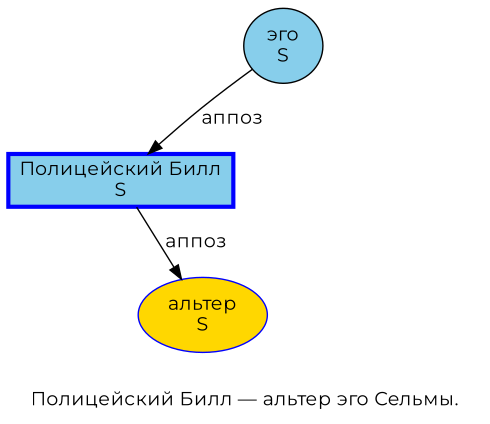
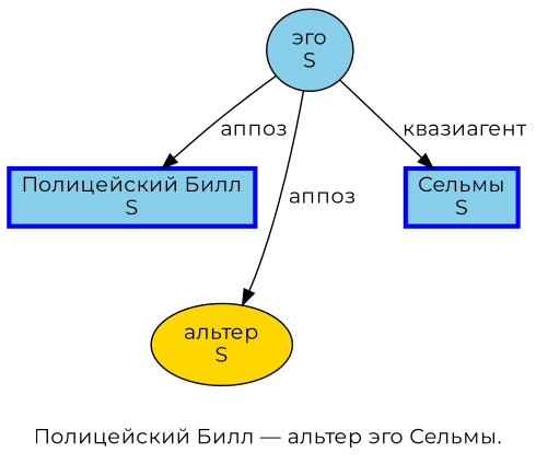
  digraph {
    fontname=Montserrat
    label="Полицейский Билл — альтер эго Сельмы."
    node [fillcolor=skyblue fontname=Montserrat penwidth=3 shape=box style=filled]
    edge [fontname=Montserrat]
    n1 [color=blue label="Полицейский Билл\nS"]
-   n2 [fillcolor=gold label="альтер\nS" penwidth=1 shape=ellipse color=blue]
+   n2 [fillcolor=gold label="альтер\nS" penwidth=1 shape=ellipse]
    n3 [label="эго\nS" penwidth=1 shape=ellipse]
-   n1 -> n2 [label="аппоз"]
+   n4 [color=blue label="Сельмы\nS"]
+   n3 -> n2 [label="аппоз"]
    n3 -> n1 [label="аппоз"]
+   n3 -> n4 [label="квазиагент"]
  }
